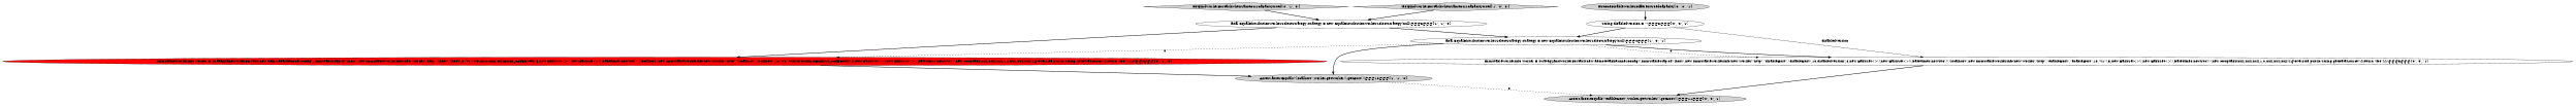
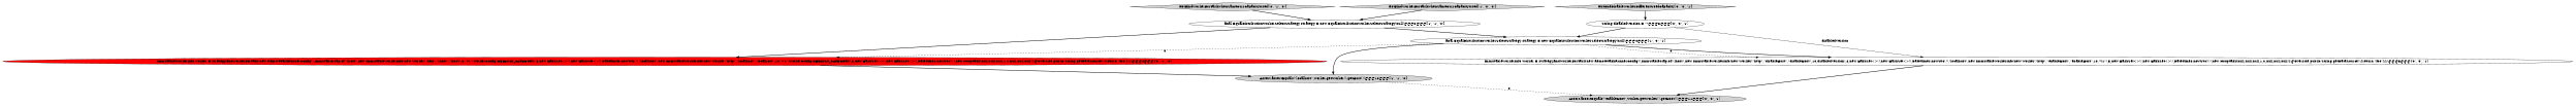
  digraph {
    node [fillcolor=lightgray shape=ellipse style=filled]
    edge [style=bold]
    n1 [label="Assert.assertEquals(\"enableHost\",worker.getWorker().getHost())@@@11@@@['0', '0', '1']"]
-   n2 [label="testOneDisableWorkerDifferentUsedCapacity['0', '0', '1']"]
+   n2 [label="testOneDisableWorkerDifferentUsedCapacity['0', '0', '1']" shape=diamond]
    n3 [fillcolor=white label="String disabledVersion = \"\"@@@3@@@['0', '0', '1']"]
    n4 [fillcolor=white label="final EqualDistributionWorkerSelectStrategy strategy = new EqualDistributionWorkerSelectStrategy(null)@@@4@@@['1', '0', '1']"]
    n5 [fillcolor=red label="ImmutableWorkerInfo worker = strategy.findWorkerForTask(new RemoteTaskRunnerConfig(),ImmutableMap.of(\"lhost\",new ImmutableWorkerInfo(new Worker(\"http\",\"lhost\",\"lhost\",5,\"v1\",WorkerConfig.DEFAULT_CATEGORY),5,new HashSet<>(),new HashSet<>(),DateTimes.nowUtc()),\"localhost\",new ImmutableWorkerInfo(new Worker(\"http\",\"localhost\",\"localhost\",10,\"v1\",WorkerConfig.DEFAULT_CATEGORY),5,new HashSet<>(),new HashSet<>(),DateTimes.nowUtc())),new NoopTask(null,null,null,1,0,null,null,null){@Override public String getDataSource(){return \"foo\"}})@@@4@@@['0', '1', '0']"]
    n6 [fillcolor=white label="ImmutableWorkerInfo worker = strategy.findWorkerForTask(new RemoteTaskRunnerConfig(),ImmutableMap.of(\"lhost\",new ImmutableWorkerInfo(new Worker(\"http\",\"disableHost\",\"disableHost\",10,disabledVersion),2,new HashSet<>(),new HashSet<>(),DateTimes.nowUtc()),\"localhost\",new ImmutableWorkerInfo(new Worker(\"http\",\"enableHost\",\"enableHost\",10,\"v1\"),5,new HashSet<>(),new HashSet<>(),DateTimes.nowUtc())),new NoopTask(null,null,null,1,0,null,null,null){@Override public String getDataSource(){return \"foo\"}})@@@5@@@['0', '0', '1']"]
    n7 [label="Assert.assertEquals(\"localhost\",worker.getWorker().getHost())@@@10@@@['1', '1', '0']"]
    n8 [fillcolor=white label="final EqualDistributionWorkerSelectStrategy strategy = new EqualDistributionWorkerSelectStrategy(null)@@@3@@@['1', '1', '0']"]
    n9 [label="testFindWorkerForTaskWhenSameCurrCapacityUsed['0', '1', '0']" shape=diamond]
    n10 [label="testFindWorkerForTaskWhenSameCurrCapacityUsed['1', '0', '0']" shape=diamond]
    n2 -> n3
    n3 -> n4
    n3 -> n6 [label=disabledVersion style=solid]
    n4 -> n5 [label=0 style=dashed]
    n4 -> n6
    n4 -> n6 [label=0 style=dashed]
    n4 -> n7
    n5 -> n7
    n6 -> n1
    n7 -> n1 [label=0 style=dashed]
    n8 -> n4
    n8 -> n5
    n9 -> n8
    n10 -> n8
  }
